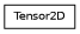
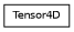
  digraph {
    rankdir=LR
-   n1 [color=black fillcolor=white fontname=Helvetica fontsize=10 height=0.2 label=Tensor2D shape=record style=filled width=0.4]
+   n1 [color=black fillcolor=white fontname=Helvetica fontsize=10 height=0.2 label=Tensor4D shape=record style=filled width=0.4]
  }
